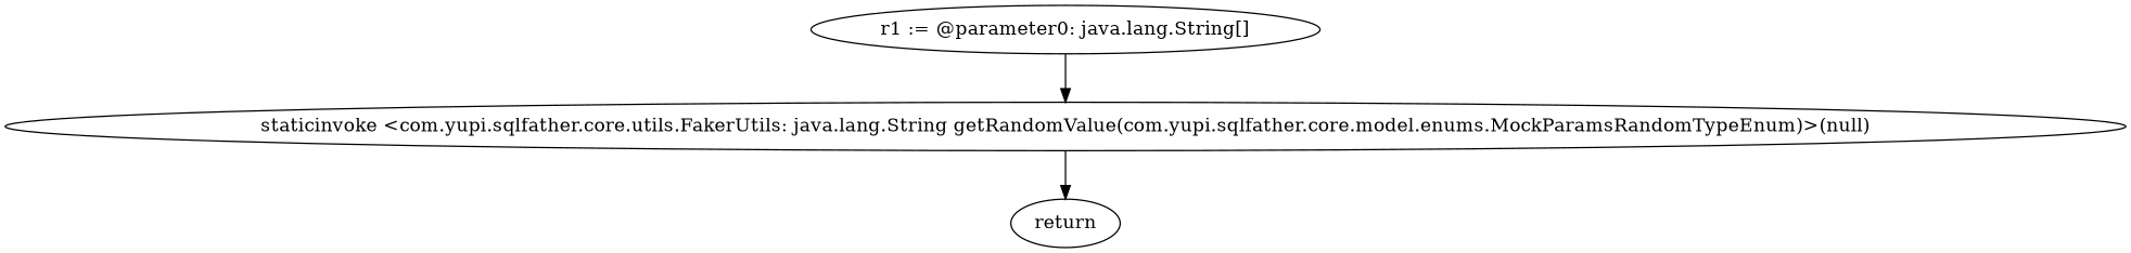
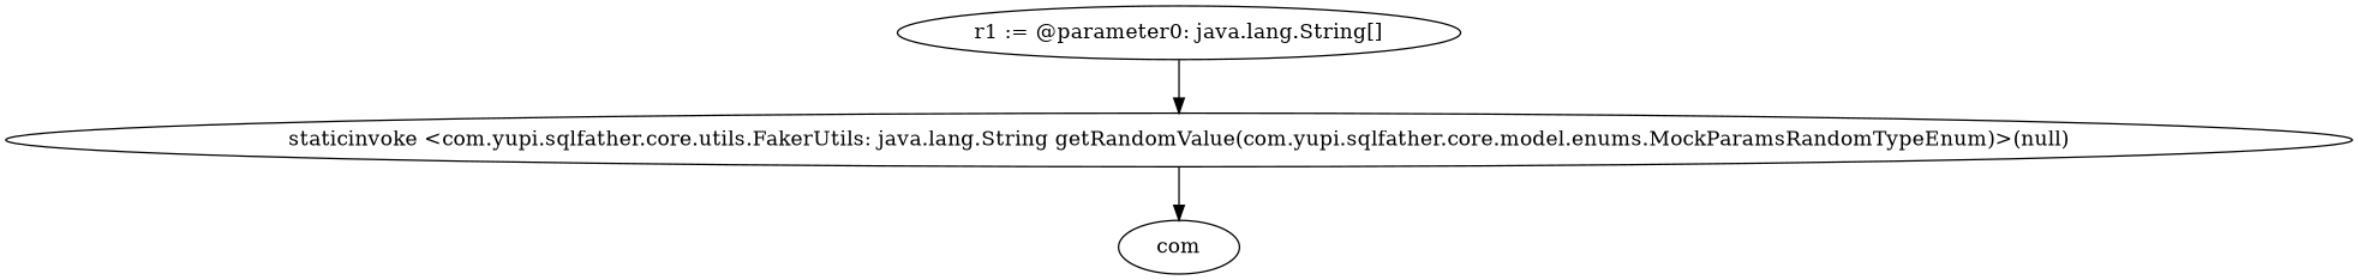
  digraph {
    "r1 := @parameter0: java.lang.String[]"
    "staticinvoke <com.yupi.sqlfather.core.utils.FakerUtils: java.lang.String getRandomValue(com.yupi.sqlfather.core.model.enums.MockParamsRandomTypeEnum)>(null)"
-   return
+   return [label=com]
    "r1 := @parameter0: java.lang.String[]" -> "staticinvoke <com.yupi.sqlfather.core.utils.FakerUtils: java.lang.String getRandomValue(com.yupi.sqlfather.core.model.enums.MockParamsRandomTypeEnum)>(null)"
    "staticinvoke <com.yupi.sqlfather.core.utils.FakerUtils: java.lang.String getRandomValue(com.yupi.sqlfather.core.model.enums.MockParamsRandomTypeEnum)>(null)" -> return
  }
